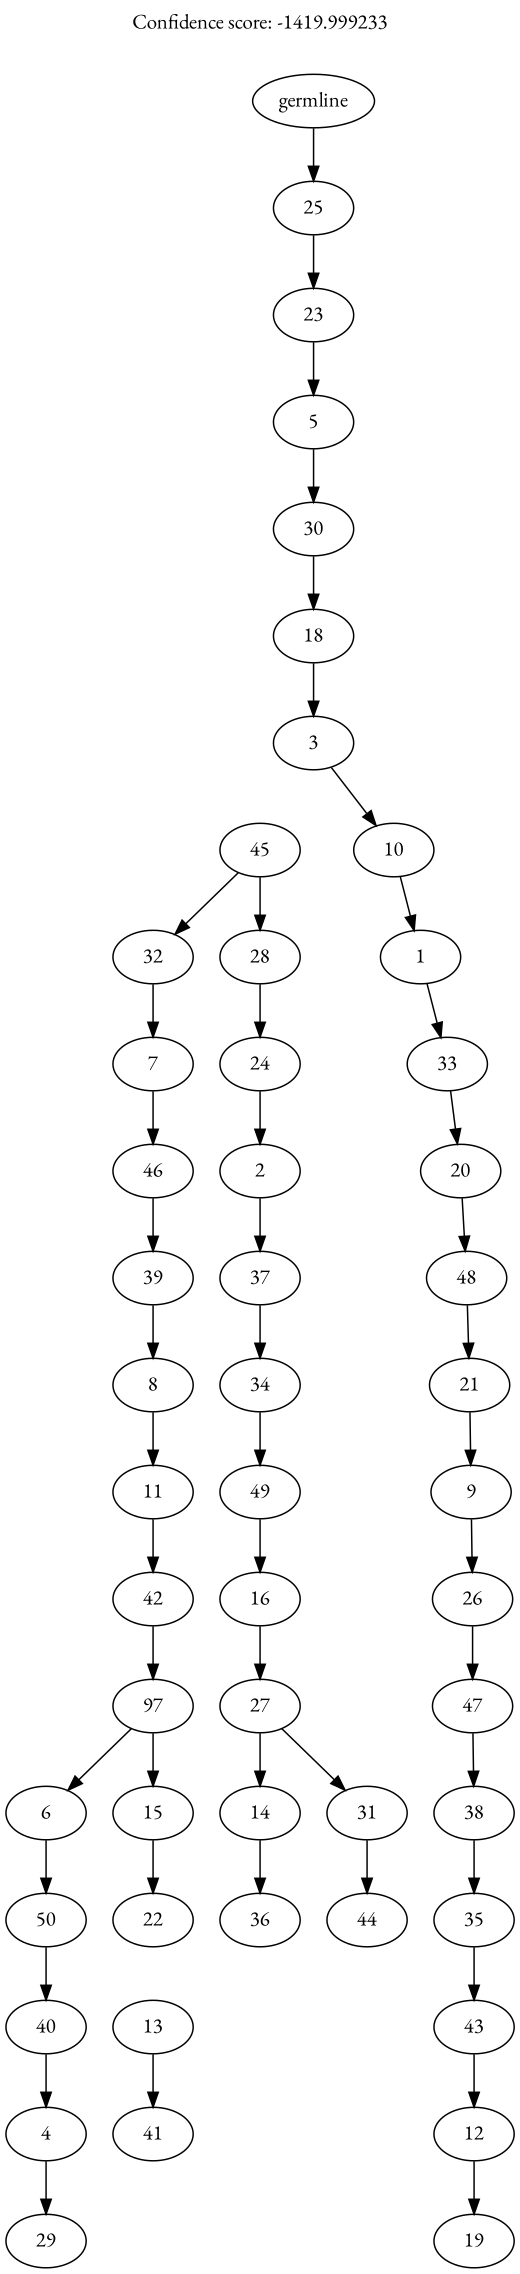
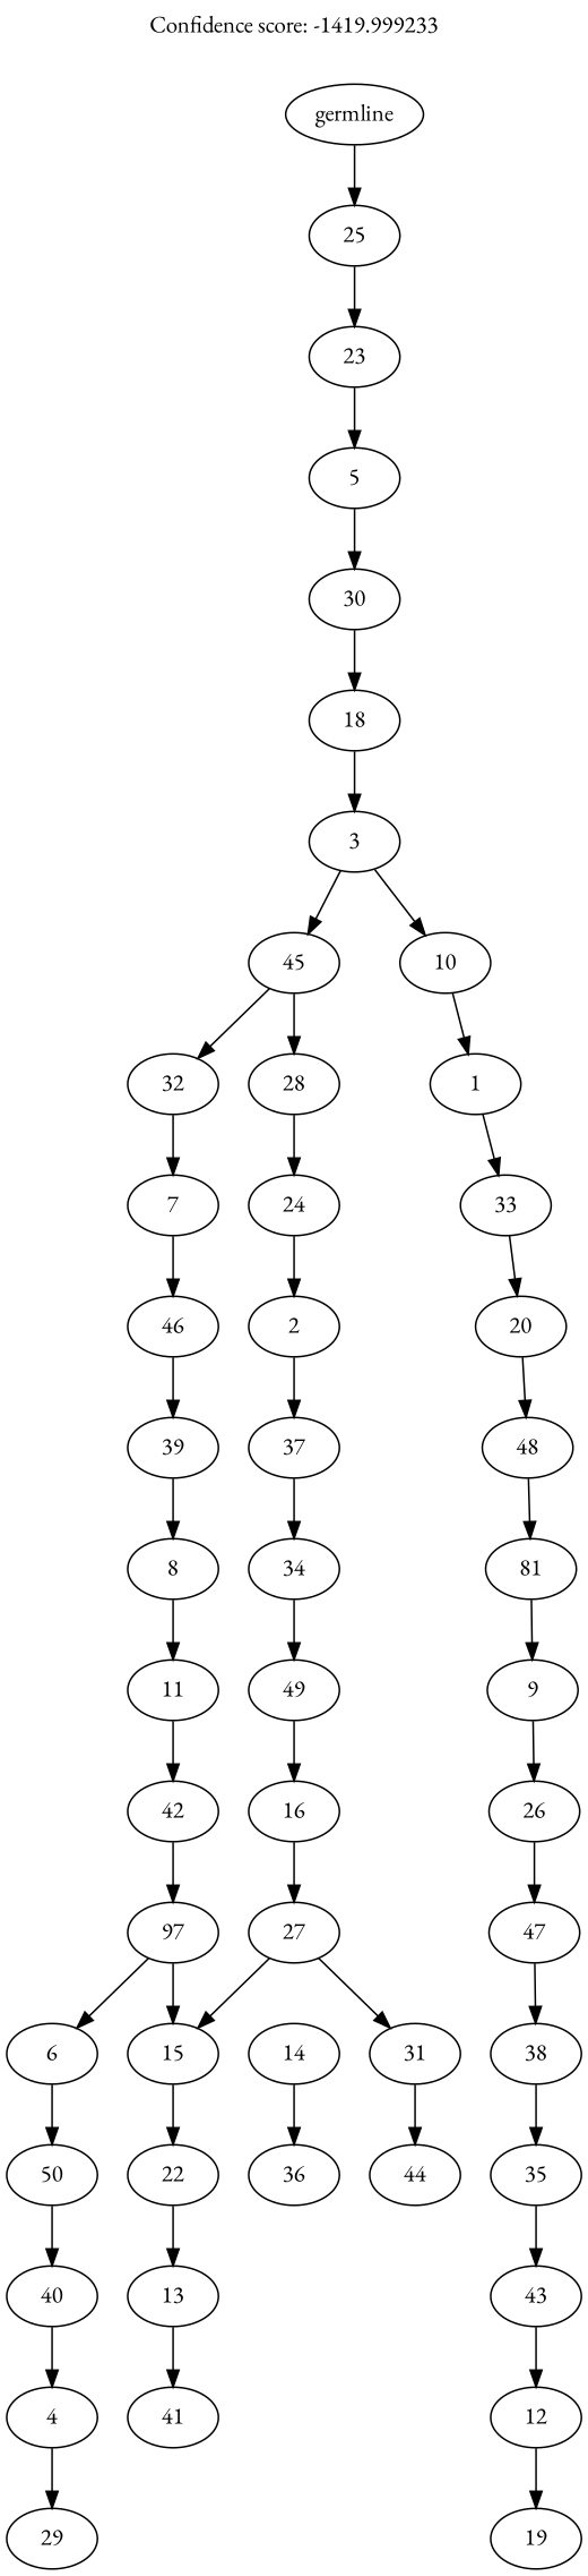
  digraph {
    fontname="EB Garamond"
    label="Confidence score: -1419.999233"
    labelloc=t
    node [fontname="EB Garamond"]
    edge [fontname="EB Garamond"]
    n1 [label=4]
    n2 [label=29]
    n3 [label=40]
    n4 [label=50]
    n5 [label=6]
    n6 [label=13]
    n7 [label=41]
    n8 [label=22]
    n9 [label=15]
    n10 [label=97]
    n11 [label=42]
    n12 [label=11]
    n13 [label=8]
    n14 [label=39]
    n15 [label=46]
    n16 [label=7]
    n17 [label=32]
    n18 [label=14]
    n19 [label=36]
    n20 [label=31]
    n21 [label=44]
    n22 [label=27]
    n23 [label=16]
    n24 [label=49]
    n25 [label=34]
    n26 [label=37]
    n27 [label=2]
    n28 [label=24]
    n29 [label=28]
    n30 [label=45]
    n31 [label=12]
    n32 [label=19]
    n33 [label=43]
    n34 [label=35]
    n35 [label=38]
    n36 [label=47]
    n37 [label=26]
    n38 [label=9]
-   n39 [label=21]
+   n39 [label=81]
    n40 [label=48]
    n41 [label=20]
    n42 [label=33]
    n43 [label=1]
    n44 [label=10]
    n45 [label=3]
    n46 [label=18]
    n47 [label=30]
    n48 [label=5]
    n49 [label=23]
    n50 [label=25]
    n51 [label=germline]
    n1 -> n2
    n3 -> n1
    n4 -> n3
    n5 -> n4
    n6 -> n7
+   n8 -> n6
    n9 -> n8
    n10 -> n5
    n10 -> n9
    n11 -> n10
    n12 -> n11
    n13 -> n12
    n14 -> n13
    n15 -> n14
    n16 -> n15
    n17 -> n16
    n18 -> n19
    n20 -> n21
-   n22 -> n18
+   n22 -> n9
    n22 -> n20
    n23 -> n22
    n24 -> n23
    n25 -> n24
    n26 -> n25
    n27 -> n26
    n28 -> n27
    n29 -> n28
    n30 -> n17
    n30 -> n29
    n31 -> n32
    n33 -> n31
    n34 -> n33
    n35 -> n34
    n36 -> n35
    n37 -> n36
    n38 -> n37
    n39 -> n38
    n40 -> n39
    n41 -> n40
    n42 -> n41
    n43 -> n42
    n44 -> n43
+   n45 -> n30
    n45 -> n44
    n46 -> n45
    n47 -> n46
    n48 -> n47
    n49 -> n48
    n50 -> n49
    n51 -> n50
  }
